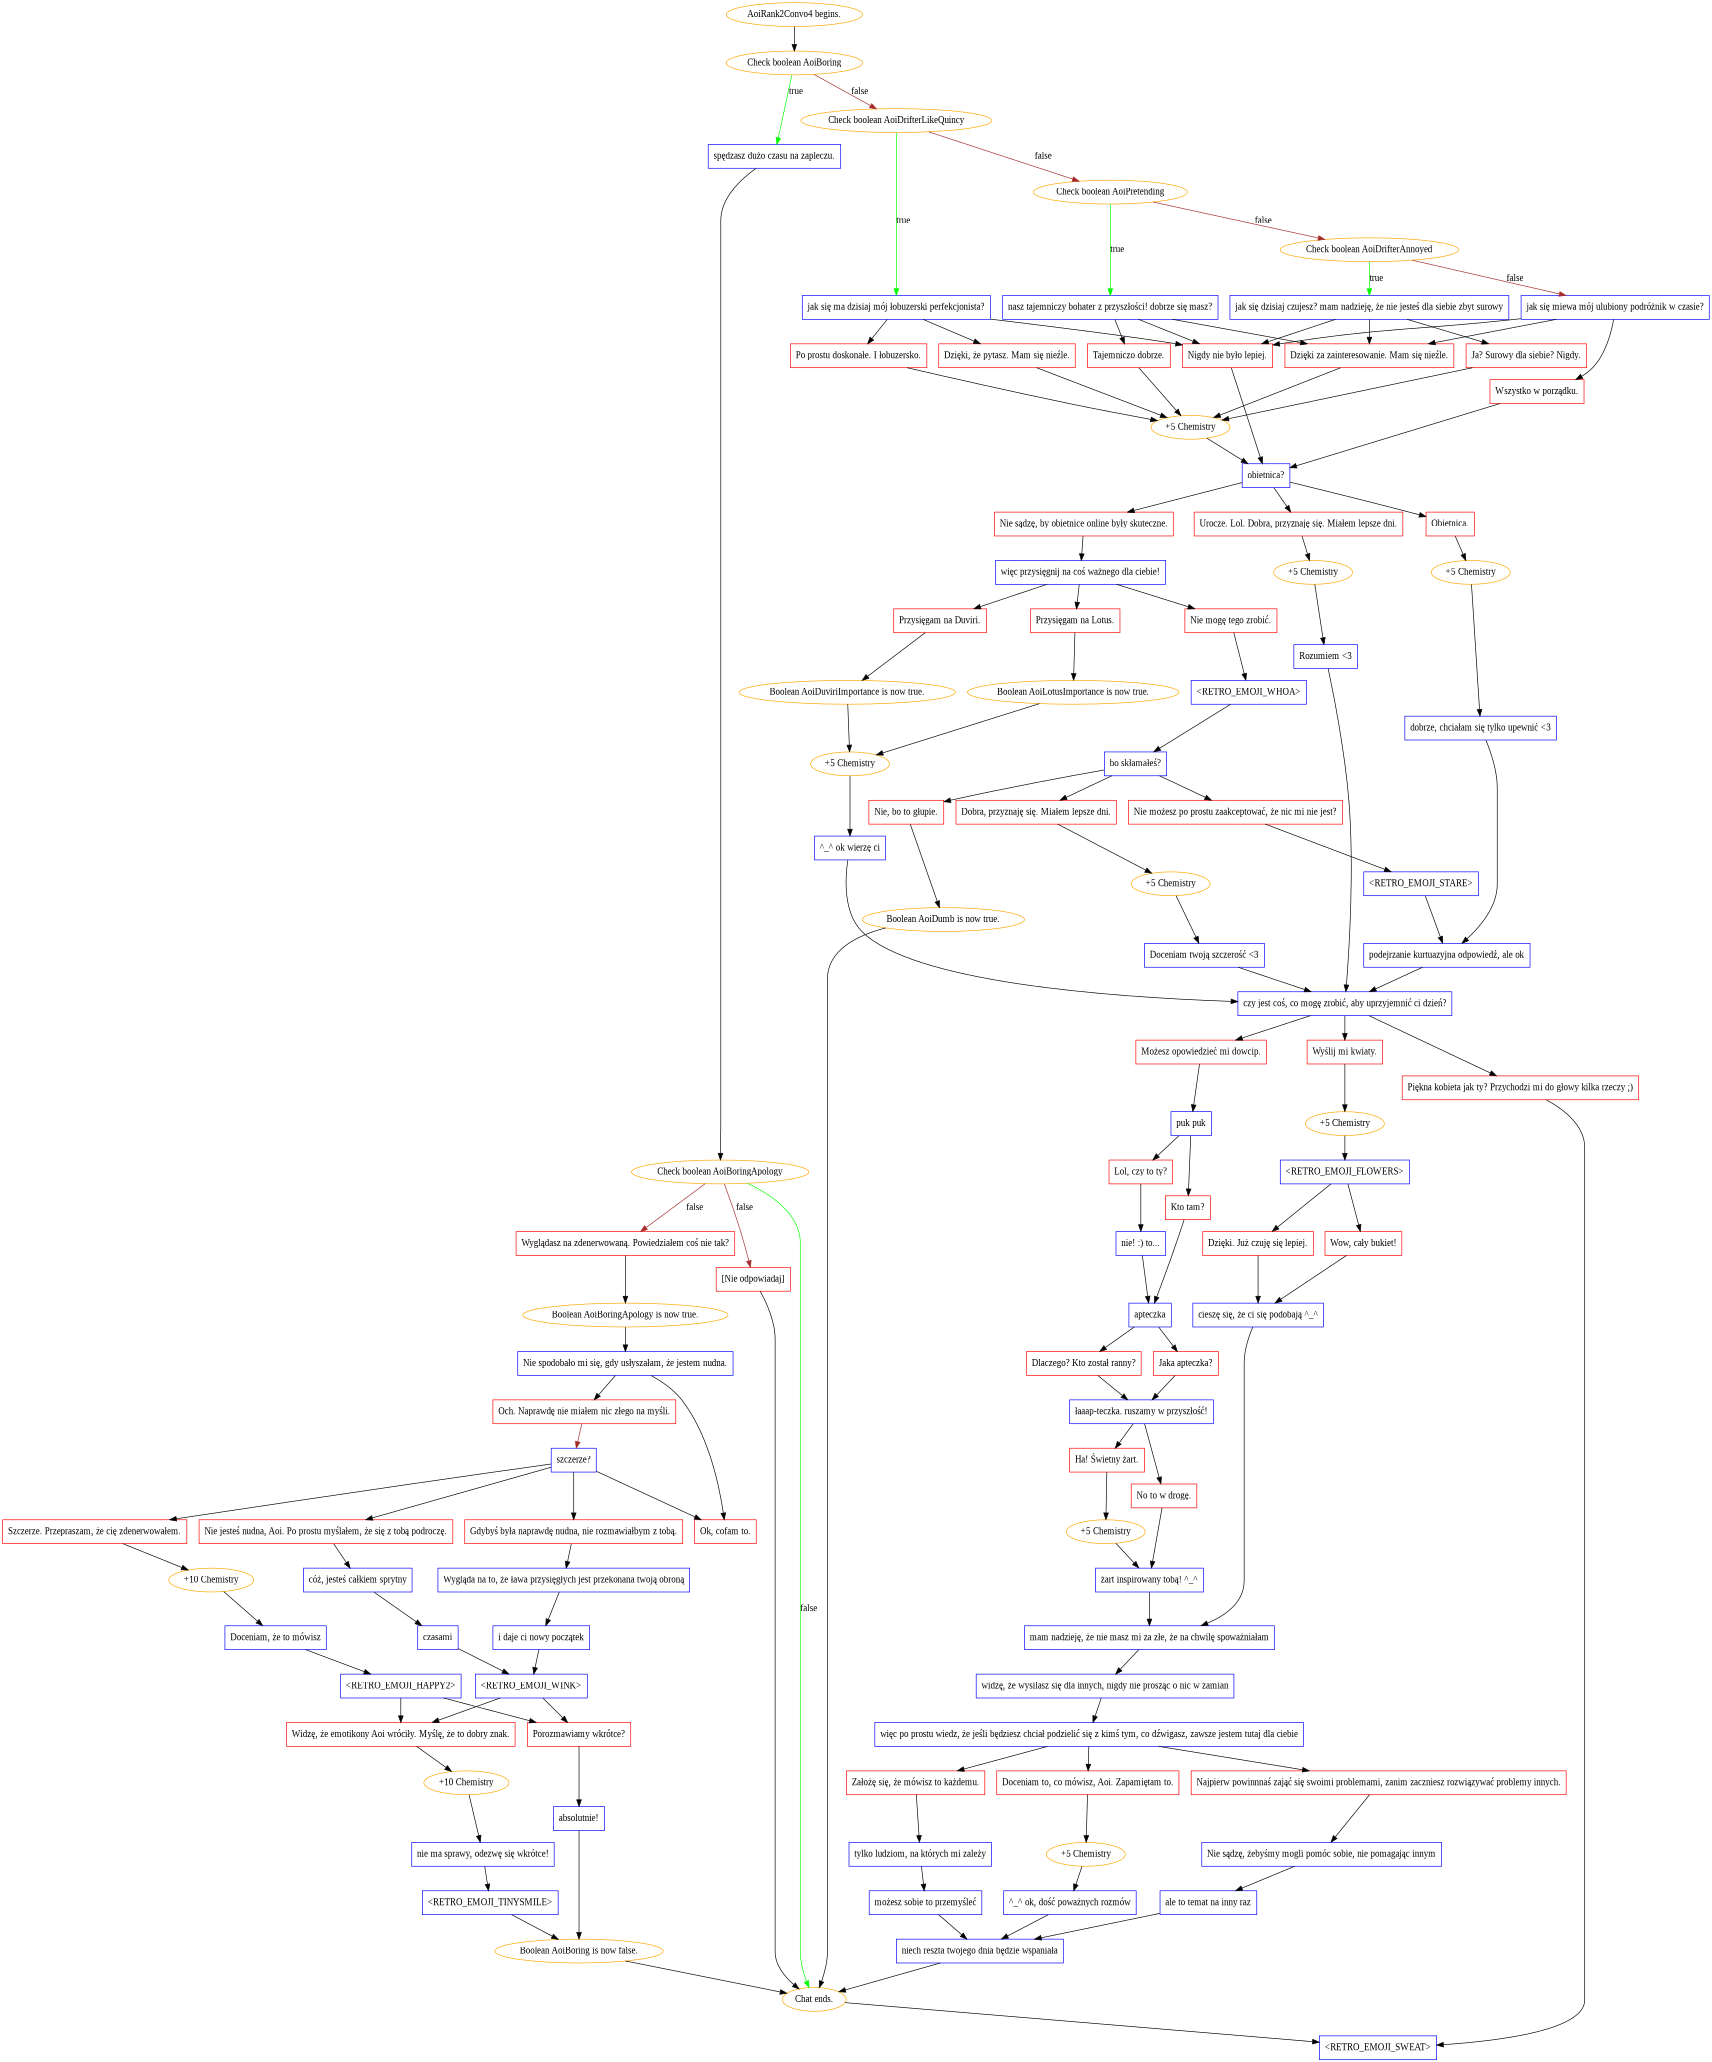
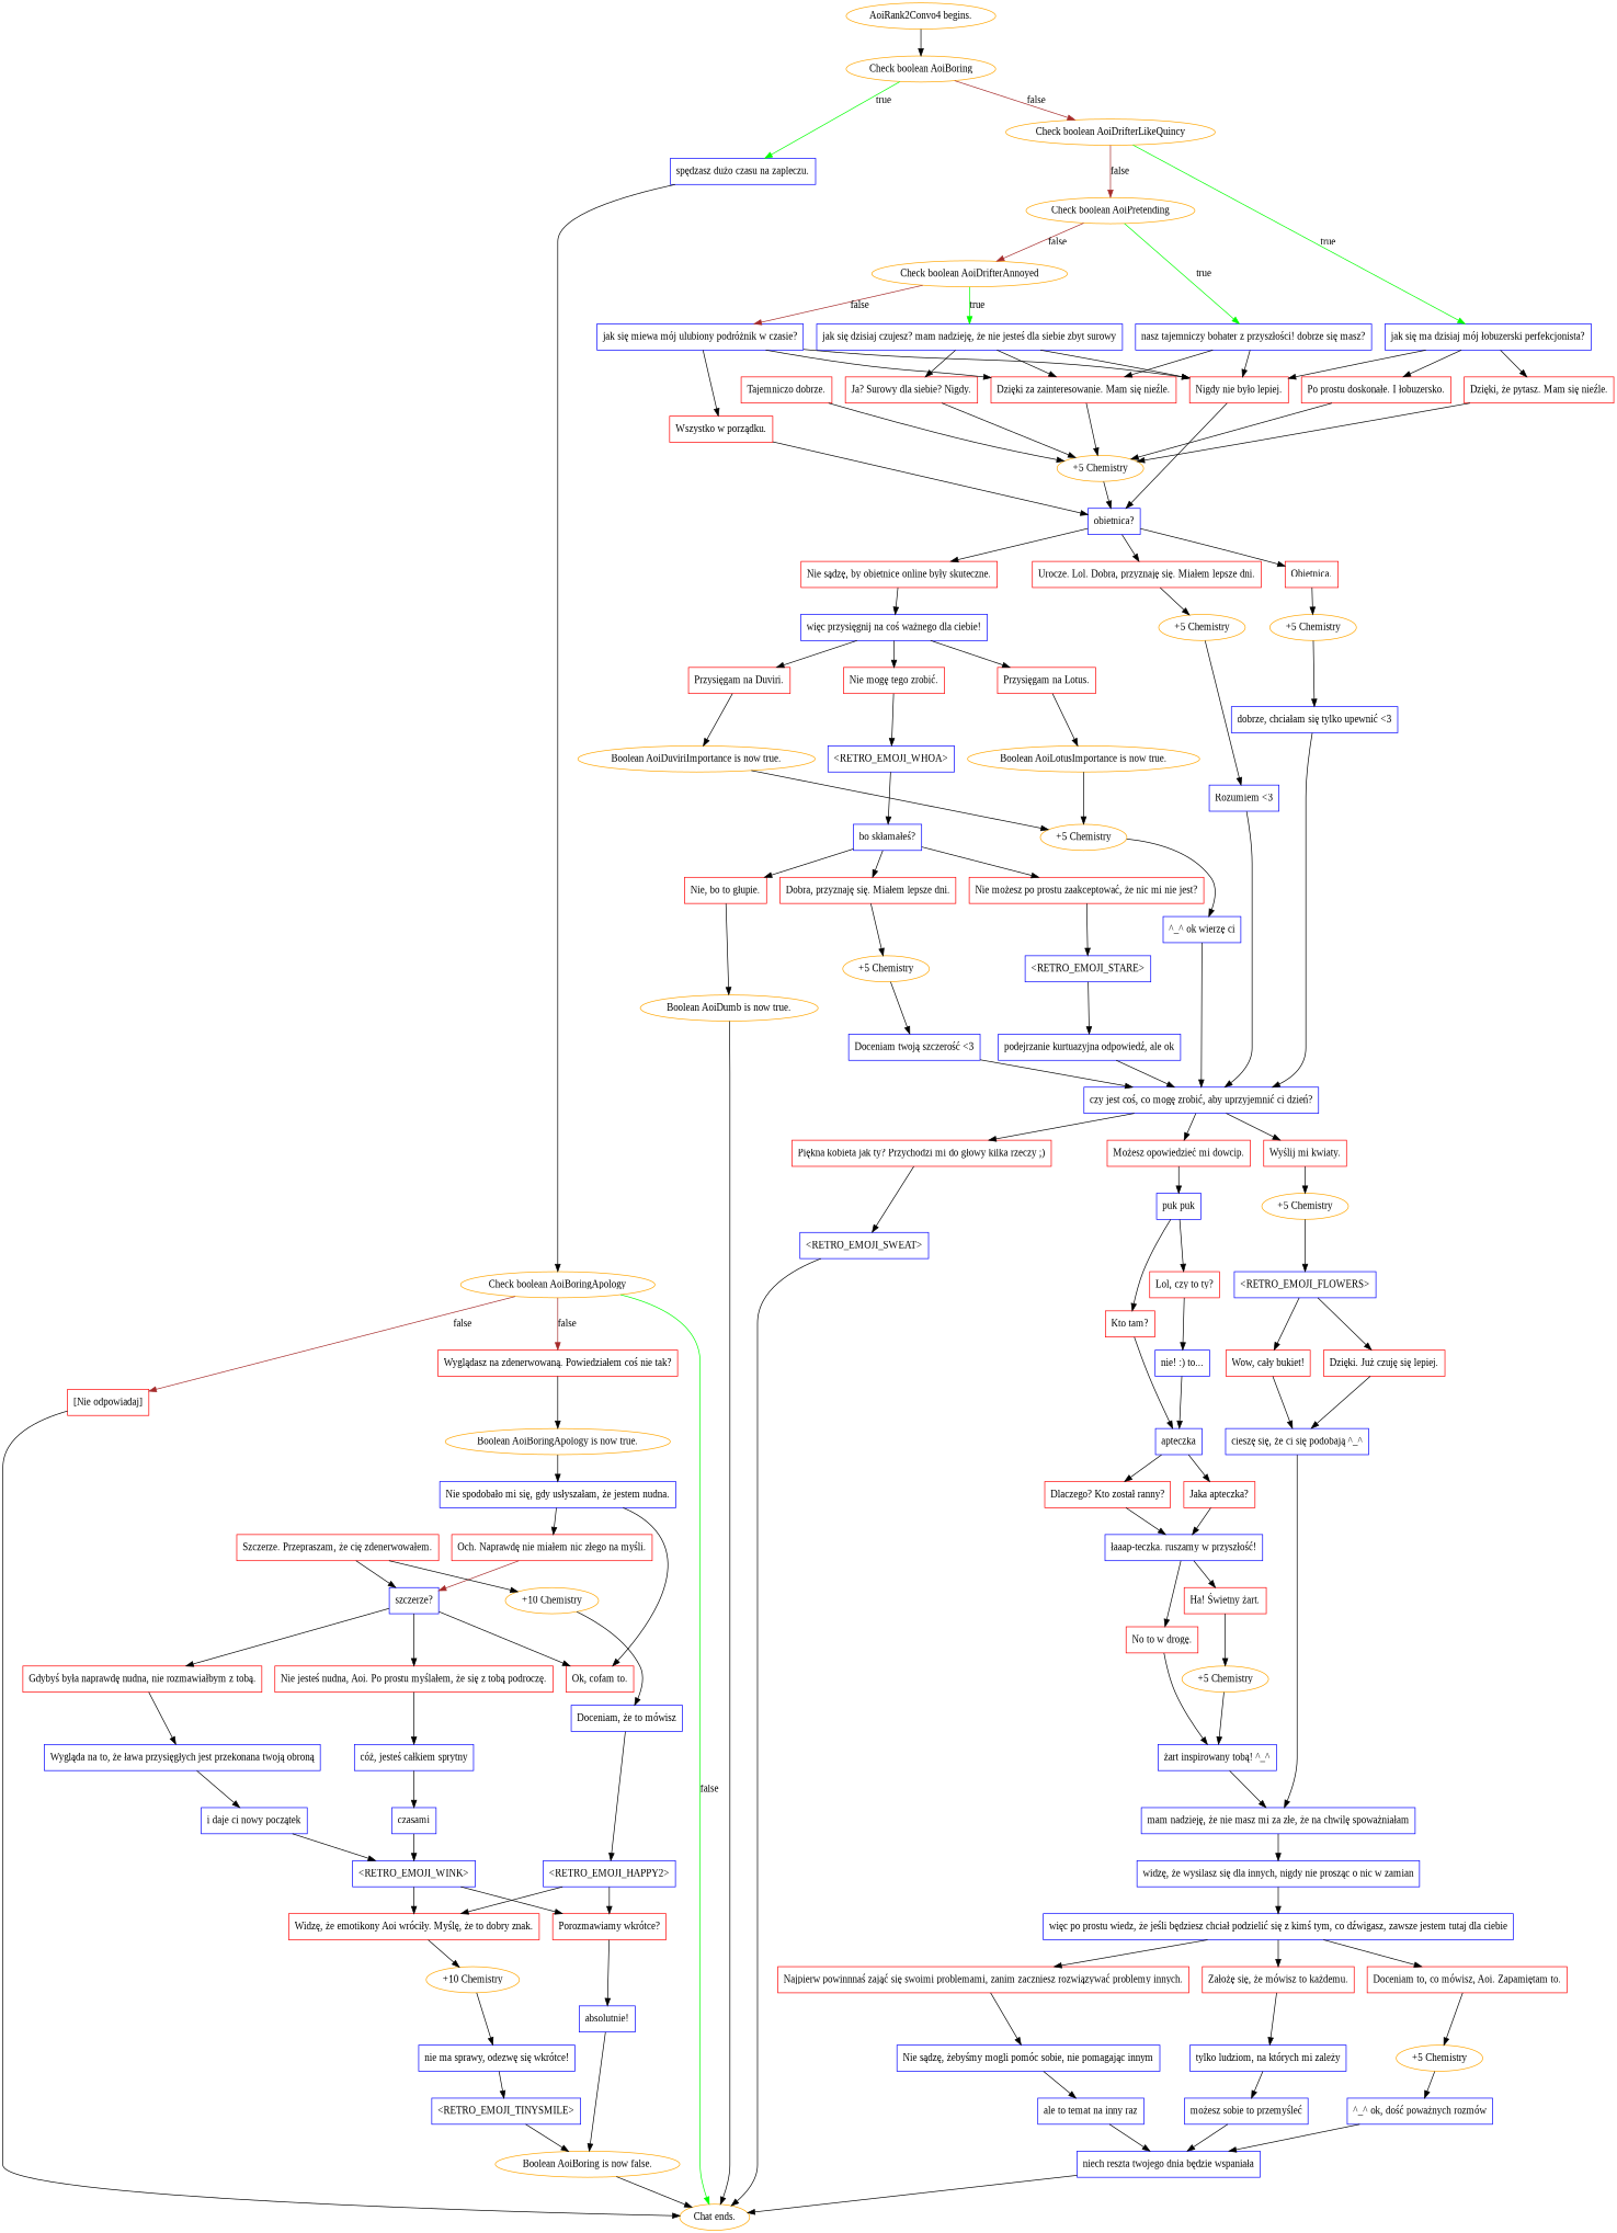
  digraph {
    fontname="Liberation Serif"
    node [color=blue fontname="Liberation Serif" shape=box]
    edge [fontname="Liberation Serif"]
    "AoiRank2Convo4 begins." [color=orange shape=""]
    n2 [color=orange label="Check boolean AoiBoring" shape=""]
    n3 [label="spędzasz dużo czasu na zapleczu."]
    n4 [color=orange label="Check boolean AoiDrifterLikeQuincy" shape=""]
    n5 [color=orange label="Check boolean AoiBoringApology" shape=""]
    n6 [label="jak się ma dzisiaj mój łobuzerski perfekcjonista?"]
    n7 [color=orange label="Check boolean AoiPretending" shape=""]
    "Chat ends." [color=orange shape=""]
    n9 [color=red label="Wyglądasz na zdenerwowaną. Powiedziałem coś nie tak?"]
    n10 [color=red label="[Nie odpowiadaj]"]
    n11 [color=red label="Po prostu doskonałe. I łobuzersko."]
    n12 [color=red label="Dzięki, że pytasz. Mam się nieźle."]
    n13 [color=red label="Nigdy nie było lepiej."]
    n14 [label="nasz tajemniczy bohater z przyszłości! dobrze się masz?"]
    n15 [color=orange label="Check boolean AoiDrifterAnnoyed" shape=""]
    n16 [color=orange label="Boolean AoiBoringApology is now true." shape=""]
    n17 [color=orange label="+5 Chemistry" shape=""]
    n18 [label="obietnica?"]
    n19 [color=red label="Tajemniczo dobrze."]
    n20 [color=red label="Dzięki za zainteresowanie. Mam się nieźle."]
    n21 [label="jak się dzisiaj czujesz? mam nadzieję, że nie jesteś dla siebie zbyt surowy"]
    n22 [label="jak się miewa mój ulubiony podróżnik w czasie?"]
    n23 [label="Nie spodobało mi się, gdy usłyszałam, że jestem nudna."]
    n24 [color=red label="Obietnica."]
    n25 [color=red label="Urocze. Lol. Dobra, przyznaję się. Miałem lepsze dni."]
    n26 [color=red label="Nie sądzę, by obietnice online były skuteczne."]
    n27 [color=red label="Ja? Surowy dla siebie? Nigdy."]
    n28 [color=red label="Wszystko w porządku."]
    n29 [color=red label="Och. Naprawdę nie miałem nic złego na myśli."]
    n30 [color=red label="Ok, cofam to."]
    n31 [color=orange label="+5 Chemistry" shape=""]
    n32 [color=orange label="+5 Chemistry" shape=""]
    n33 [label="więc przysięgnij na coś ważnego dla ciebie!"]
    n34 [label="szczerze?"]
    n35 [label="dobrze, chciałam się tylko upewnić <3"]
    n36 [label="Rozumiem <3"]
    n37 [color=red label="Nie mogę tego zrobić."]
    n38 [color=red label="Przysięgam na Lotus."]
    n39 [color=red label="Przysięgam na Duviri."]
    n40 [color=red label="Szczerze. Przepraszam, że cię zdenerwowałem."]
    n41 [color=red label="Nie jesteś nudna, Aoi. Po prostu myślałem, że się z tobą podroczę."]
    n42 [color=red label="Gdybyś była naprawdę nudna, nie rozmawiałbym z tobą."]
    n43 [label="czy jest coś, co mogę zrobić, aby uprzyjemnić ci dzień?"]
    n44 [label="<RETRO_EMOJI_WHOA>"]
    n45 [color=orange label="Boolean AoiLotusImportance is now true." shape=""]
    n46 [color=orange label="Boolean AoiDuviriImportance is now true." shape=""]
    n47 [color=orange label="+10 Chemistry" shape=""]
    n48 [label="cóż, jesteś całkiem sprytny"]
    n49 [label="Wygląda na to, że ława przysięgłych jest przekonana twoją obroną"]
    n50 [color=red label="Możesz opowiedzieć mi dowcip."]
    n51 [color=red label="Wyślij mi kwiaty."]
    n52 [color=red label="Piękna kobieta jak ty? Przychodzi mi do głowy kilka rzeczy ;)"]
    n53 [label="bo skłamałeś?"]
    n54 [color=orange label="+5 Chemistry" shape=""]
    n55 [label="Doceniam, że to mówisz"]
    n56 [label=czasami]
    n57 [label="i daje ci nowy początek"]
    n58 [label="puk puk"]
    n59 [color=orange label="+5 Chemistry" shape=""]
    n60 [label="<RETRO_EMOJI_SWEAT>"]
    n61 [color=red label="Dobra, przyznaję się. Miałem lepsze dni."]
    n62 [color=red label="Nie, bo to głupie."]
    n63 [color=red label="Nie możesz po prostu zaakceptować, że nic mi nie jest?"]
    n64 [label="^_^ ok wierzę ci"]
    n65 [label="<RETRO_EMOJI_HAPPY2>"]
    n66 [label="<RETRO_EMOJI_WINK>"]
    n67 [color=red label="Kto tam?"]
    n68 [color=red label="Lol, czy to ty?"]
    n69 [label="<RETRO_EMOJI_FLOWERS>"]
    n70 [color=orange label="+5 Chemistry" shape=""]
    n71 [color=orange label="Boolean AoiDumb is now true." shape=""]
    n72 [label="<RETRO_EMOJI_STARE>"]
    n73 [color=red label="Porozmawiamy wkrótce?"]
    n74 [color=red label="Widzę, że emotikony Aoi wróciły. Myślę, że to dobry znak."]
    n75 [label=apteczka]
    n76 [label="nie! :) to..."]
    n77 [color=red label="Dzięki. Już czuję się lepiej."]
    n78 [color=red label="Wow, cały bukiet!"]
    n79 [label="Doceniam twoją szczerość <3"]
    n80 [label="podejrzanie kurtuazyjna odpowiedź, ale ok"]
    n81 [label="absolutnie!"]
    n82 [color=orange label="+10 Chemistry" shape=""]
    n83 [color=red label="Jaka apteczka?"]
    n84 [color=red label="Dlaczego? Kto został ranny?"]
    n85 [label="cieszę się, że ci się podobają ^_^"]
    n86 [color=orange label="Boolean AoiBoring is now false." shape=""]
    n87 [label="nie ma sprawy, odezwę się wkrótce!"]
    n88 [label="łaaap-teczka. ruszamy w przyszłość!"]
    n89 [label="mam nadzieję, że nie masz mi za złe, że na chwilę spoważniałam"]
    n90 [label="<RETRO_EMOJI_TINYSMILE>"]
    n91 [color=red label="Ha! Świetny żart."]
    n92 [color=red label="No to w drogę."]
    n93 [label="widzę, że wysilasz się dla innych, nigdy nie prosząc o nic w zamian"]
    n94 [color=orange label="+5 Chemistry" shape=""]
    n95 [label="żart inspirowany tobą! ^_^"]
    n96 [label="więc po prostu wiedz, że jeśli będziesz chciał podzielić się z kimś tym, co dźwigasz, zawsze jestem tutaj dla ciebie"]
    n97 [color=red label="Doceniam to, co mówisz, Aoi. Zapamiętam to."]
    n98 [color=red label="Najpierw powinnnaś zająć się swoimi problemami, zanim zaczniesz rozwiązywać problemy innych."]
    n99 [color=red label="Założę się, że mówisz to każdemu."]
    n100 [color=orange label="+5 Chemistry" shape=""]
    n101 [label="Nie sądzę, żebyśmy mogli pomóc sobie, nie pomagając innym"]
    n102 [label="tylko ludziom, na których mi zależy"]
    n103 [label="^_^ ok, dość poważnych rozmów"]
    n104 [label="ale to temat na inny raz"]
    n105 [label="możesz sobie to przemyśleć"]
    n106 [label="niech reszta twojego dnia będzie wspaniała"]
    "AoiRank2Convo4 begins." -> n2
    n2 -> n3 [color=green label=true]
    n2 -> n4 [color=brown label=false]
    n3 -> n5
    n4 -> n6 [color=green label=true]
    n4 -> n7 [color=brown label=false]
    n5 -> "Chat ends." [color=green label=false]
    n5 -> n9 [color=brown label=false]
    n5 -> n10 [color=brown label=false]
    n6 -> n11
    n6 -> n12
    n6 -> n13
    n7 -> n14 [color=green label=true]
    n7 -> n15 [color=brown label=false]
    n9 -> n16
    n10 -> "Chat ends."
    n11 -> n17
    n12 -> n17
    n13 -> n18
    n14 -> n13
-   n14 -> n19
    n14 -> n20
    n15 -> n21 [color=green label=true]
    n15 -> n22 [color=brown label=false]
    n16 -> n23
    n17 -> n18
    n18 -> n24
    n18 -> n25
    n18 -> n26
    n19 -> n17
    n20 -> n17
    n21 -> n13
    n21 -> n20
    n21 -> n27
    n22 -> n13
    n22 -> n20
    n22 -> n28
    n23 -> n29
    n23 -> n30
    n24 -> n31
    n25 -> n32
    n26 -> n33
    n27 -> n17
    n28 -> n18
    n29 -> n34 [color=brown]
    n31 -> n35
    n32 -> n36
    n33 -> n37
    n33 -> n38
    n33 -> n39
    n34 -> n30
-   n34 -> n40
+   n40 -> n34
    n34 -> n41
    n34 -> n42
-   n35 -> n80
+   n35 -> n43
    n36 -> n43
    n37 -> n44
    n38 -> n45
    n39 -> n46
    n40 -> n47
    n41 -> n48
    n42 -> n49
    n43 -> n50
    n43 -> n51
    n43 -> n52
    n44 -> n53
    n45 -> n54
    n46 -> n54
    n47 -> n55
    n48 -> n56
    n49 -> n57
    n50 -> n58
    n51 -> n59
    n52 -> n60
    n53 -> n61
    n53 -> n62
    n53 -> n63
    n54 -> n64
    n55 -> n65
    n56 -> n66
    n57 -> n66
    n58 -> n67
    n58 -> n68
    n59 -> n69
-   "Chat ends." -> n60
+   n60 -> "Chat ends."
    n61 -> n70
    n62 -> n71
    n63 -> n72
    n64 -> n43
    n65 -> n73
    n65 -> n74
    n66 -> n73
    n66 -> n74
    n67 -> n75
    n68 -> n76
    n69 -> n77
    n69 -> n78
    n70 -> n79
    n71 -> "Chat ends."
    n72 -> n80
    n73 -> n81
    n74 -> n82
    n75 -> n83
    n75 -> n84
    n76 -> n75
    n77 -> n85
    n78 -> n85
    n79 -> n43
    n80 -> n43
    n81 -> n86
    n82 -> n87
    n83 -> n88
    n84 -> n88
    n85 -> n89
    n86 -> "Chat ends."
    n87 -> n90
    n88 -> n91
    n88 -> n92
    n89 -> n93
    n90 -> n86
    n91 -> n94
    n92 -> n95
    n93 -> n96
    n94 -> n95
    n95 -> n89
    n96 -> n97
    n96 -> n98
    n96 -> n99
    n97 -> n100
    n98 -> n101
    n99 -> n102
    n100 -> n103
    n101 -> n104
    n102 -> n105
    n103 -> n106
    n104 -> n106
    n105 -> n106
    n106 -> "Chat ends."
  }
